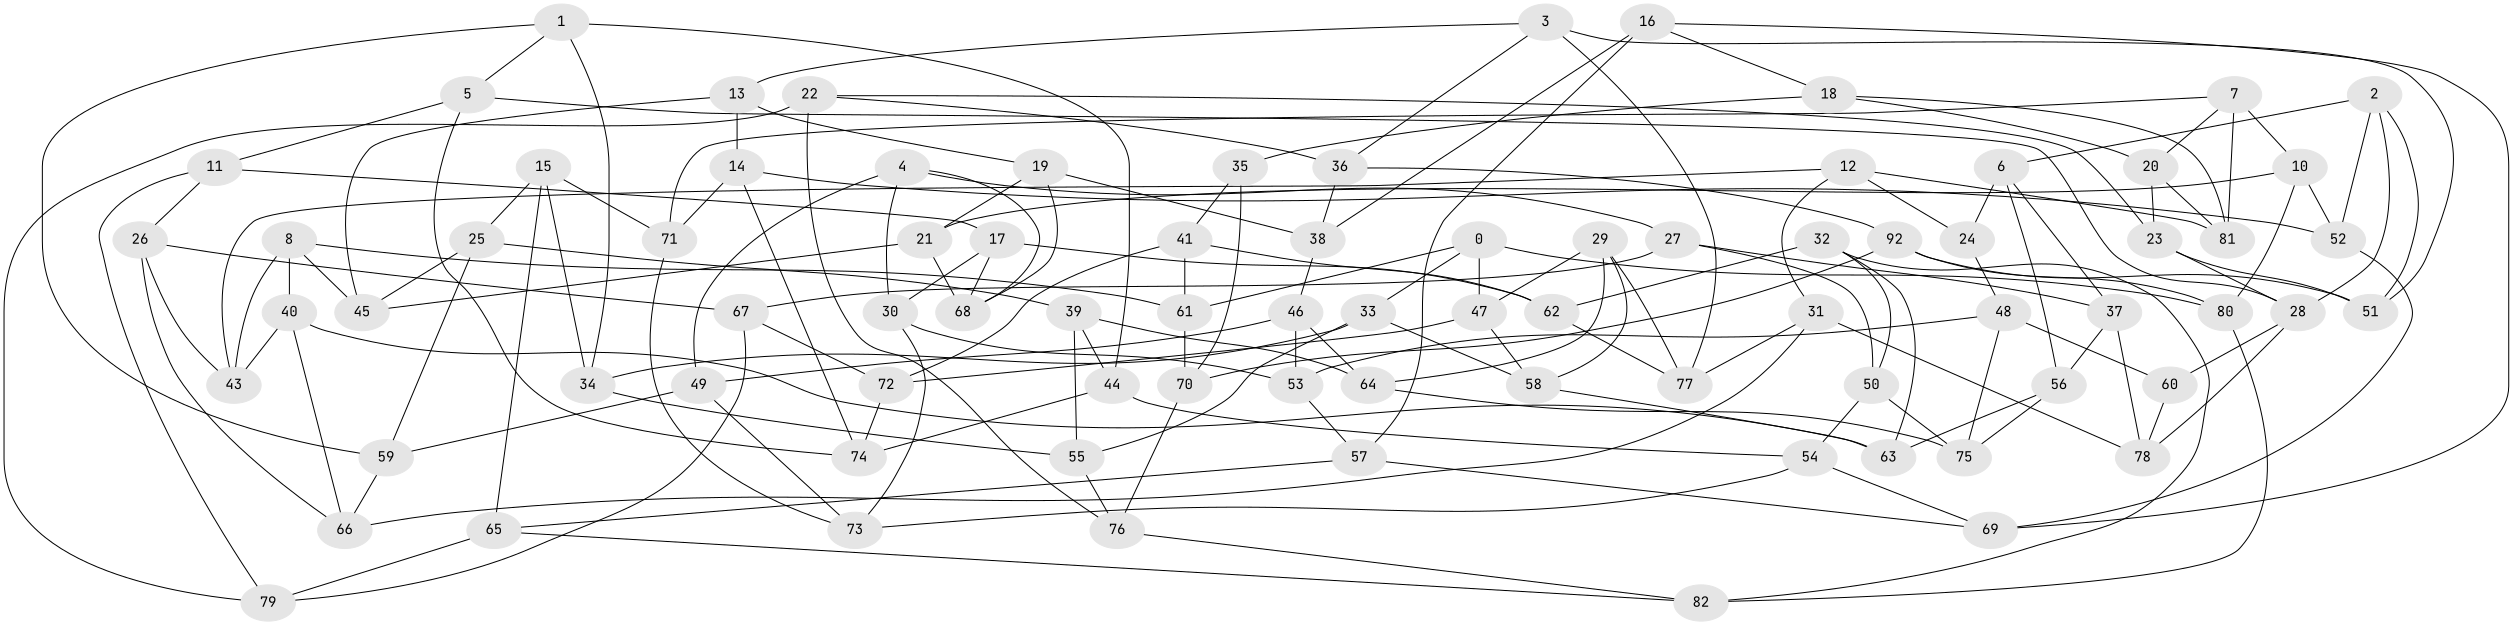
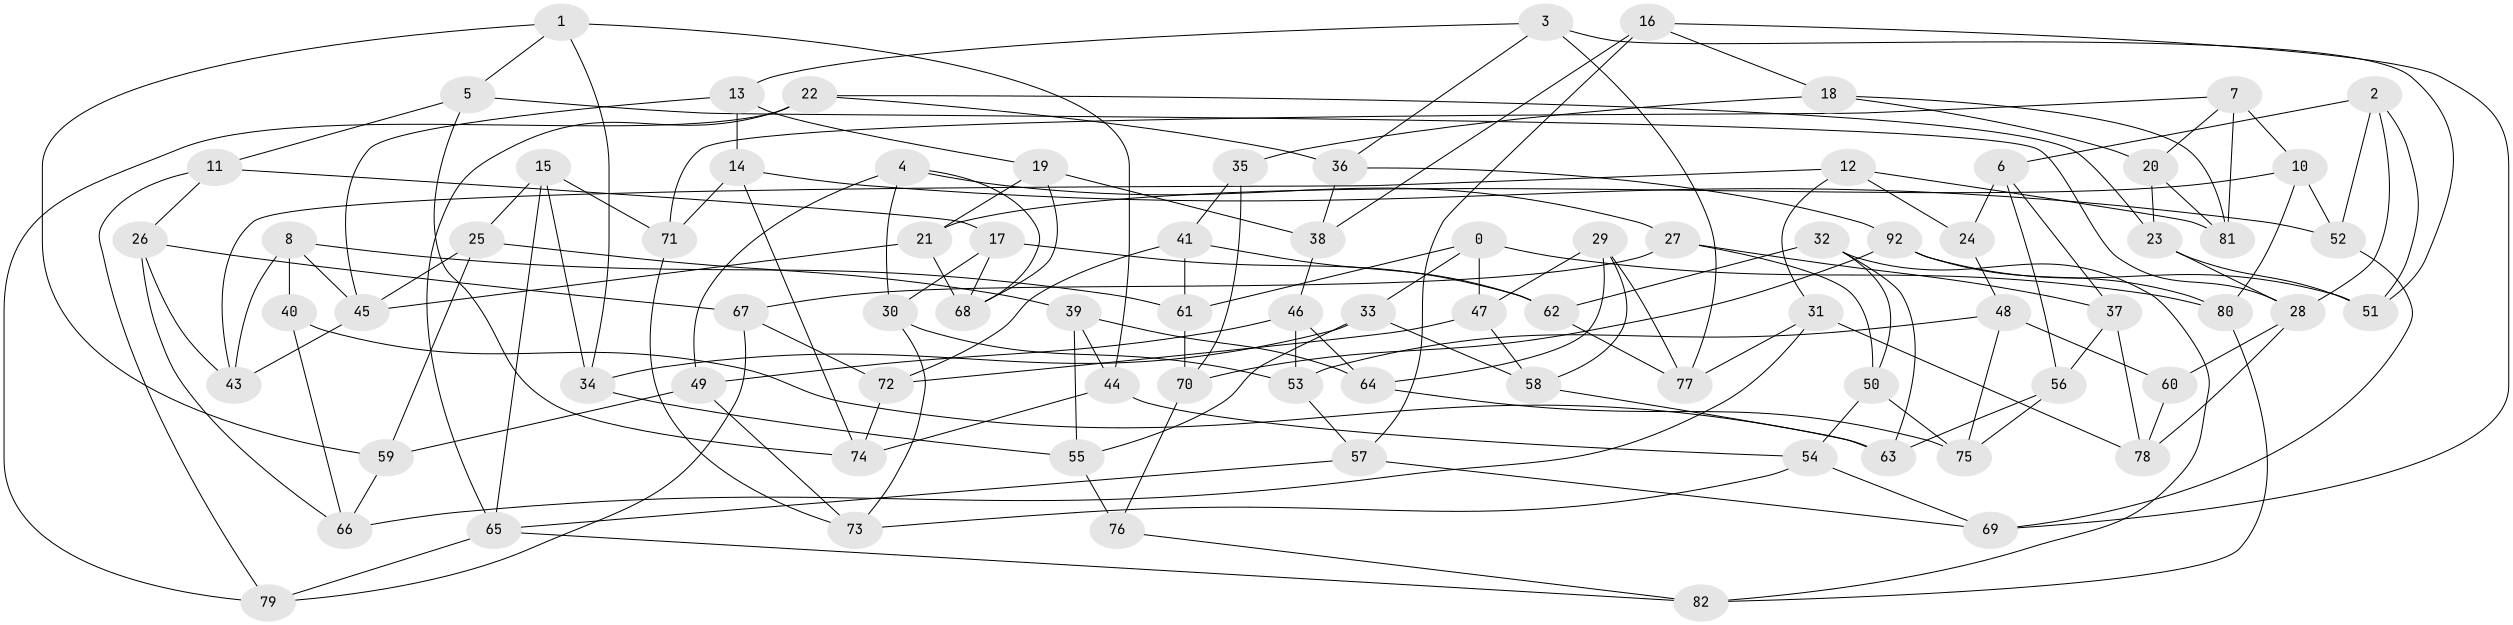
  graph {
    fontname="JetBrains Mono"
    node [color=gray90 fontname="JetBrains Mono" style=filled]
    edge [fontname="JetBrains Mono"]
    1
    5
    34
    44
    59
    11
    28
    74
    55
    54
    66
    2
    6
    51
    52
    24
    37
    56
    48
    69
    3
    13
    36
    77
    45
    14
    19
    38
    n29 [label=92]
    4
    27
    30
    49
    68
    67
    50
    53
    73
    17
    26
    79
    60
    78
    63
    75
    7
    10
    20
    71
    81
    80
    21
    23
    8
    40
    43
    61
    70
    n59 [label=0]
    33
    47
    58
    72
    82
    62
    12
    31
    15
    25
    65
    39
    16
    18
    57
    35
    46
    41
    22
    76
    64
    29
    32
    1 -- 5
    1 -- 34
    1 -- 44
    1 -- 59
    5 -- 11
    5 -- 28
    5 -- 74
    34 -- 55
    44 -- 74
    44 -- 54
    59 -- 66
    11 -- 17
    11 -- 26
    11 -- 79
    28 -- 60
    28 -- 78
    55 -- 76
    54 -- 69
    54 -- 73
    2 -- 28
    2 -- 6
    2 -- 51
    2 -- 52
    6 -- 24
    6 -- 37
    6 -- 56
    52 -- 69
    24 -- 48
    37 -- 56
    37 -- 78
    56 -- 63
    56 -- 75
    48 -- 53
    48 -- 60
    48 -- 75
    3 -- 51
    3 -- 13
    3 -- 36
    3 -- 77
    13 -- 45
    13 -- 14
    13 -- 19
    36 -- 38
    36 -- n29
    14 -- 74
    14 -- 52
    14 -- 71
    19 -- 38
    19 -- 68
    19 -- 21
    38 -- 46
    n29 -- 51
    n29 -- 80
    n29 -- 70
    4 -- 27
    4 -- 30
    4 -- 49
    4 -- 68
    27 -- 37
    27 -- 67
    27 -- 50
    30 -- 53
    30 -- 73
    49 -- 59
    49 -- 73
    67 -- 79
    67 -- 72
    50 -- 54
    50 -- 75
    53 -- 57
    17 -- 30
    17 -- 68
    17 -- 62
    26 -- 66
    26 -- 67
    26 -- 43
    60 -- 78
    7 -- 10
    7 -- 20
    7 -- 71
    7 -- 81
    10 -- 52
    10 -- 80
    10 -- 21
    20 -- 81
    20 -- 23
    71 -- 73
    80 -- 82
    21 -- 45
    21 -- 68
    23 -- 28
    23 -- 51
    8 -- 45
    8 -- 40
    8 -- 43
    8 -- 61
    40 -- 66
    40 -- 63
-   40 -- 43
+   45 -- 43
    61 -- 70
    70 -- 76
    n59 -- 80
    n59 -- 61
    n59 -- 33
    n59 -- 47
    33 -- 34
    33 -- 55
    33 -- 58
    47 -- 58
    47 -- 72
    58 -- 63
    72 -- 74
    62 -- 77
    12 -- 24
    12 -- 81
    12 -- 43
    12 -- 31
    31 -- 66
    31 -- 77
    31 -- 78
    15 -- 34
    15 -- 71
    15 -- 25
    15 -- 65
    25 -- 59
    25 -- 45
    25 -- 39
    65 -- 79
    65 -- 82
    39 -- 44
    39 -- 55
    39 -- 64
    16 -- 69
    16 -- 38
    16 -- 18
    16 -- 57
    18 -- 20
    18 -- 81
    18 -- 35
    57 -- 69
    57 -- 65
    35 -- 70
    35 -- 41
    46 -- 49
    46 -- 53
    46 -- 64
    41 -- 61
    41 -- 72
    41 -- 62
    22 -- 36
    22 -- 79
    22 -- 23
-   22 -- 76
+   22 -- 65
    76 -- 82
    64 -- 75
    29 -- 77
    29 -- 47
    29 -- 58
    29 -- 64
    32 -- 50
    32 -- 63
    32 -- 82
    32 -- 62
  }
